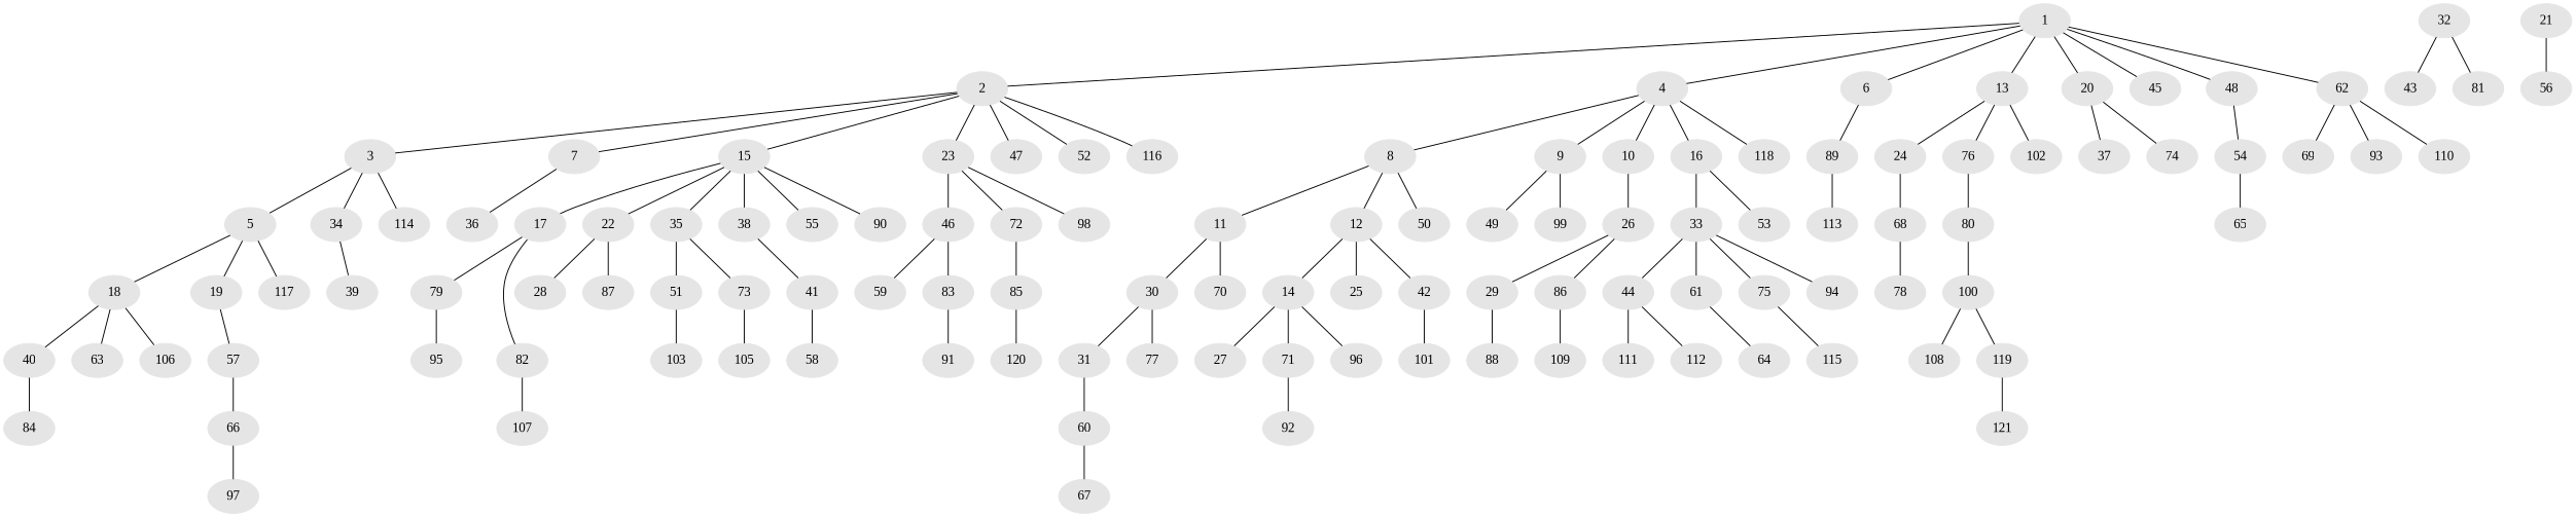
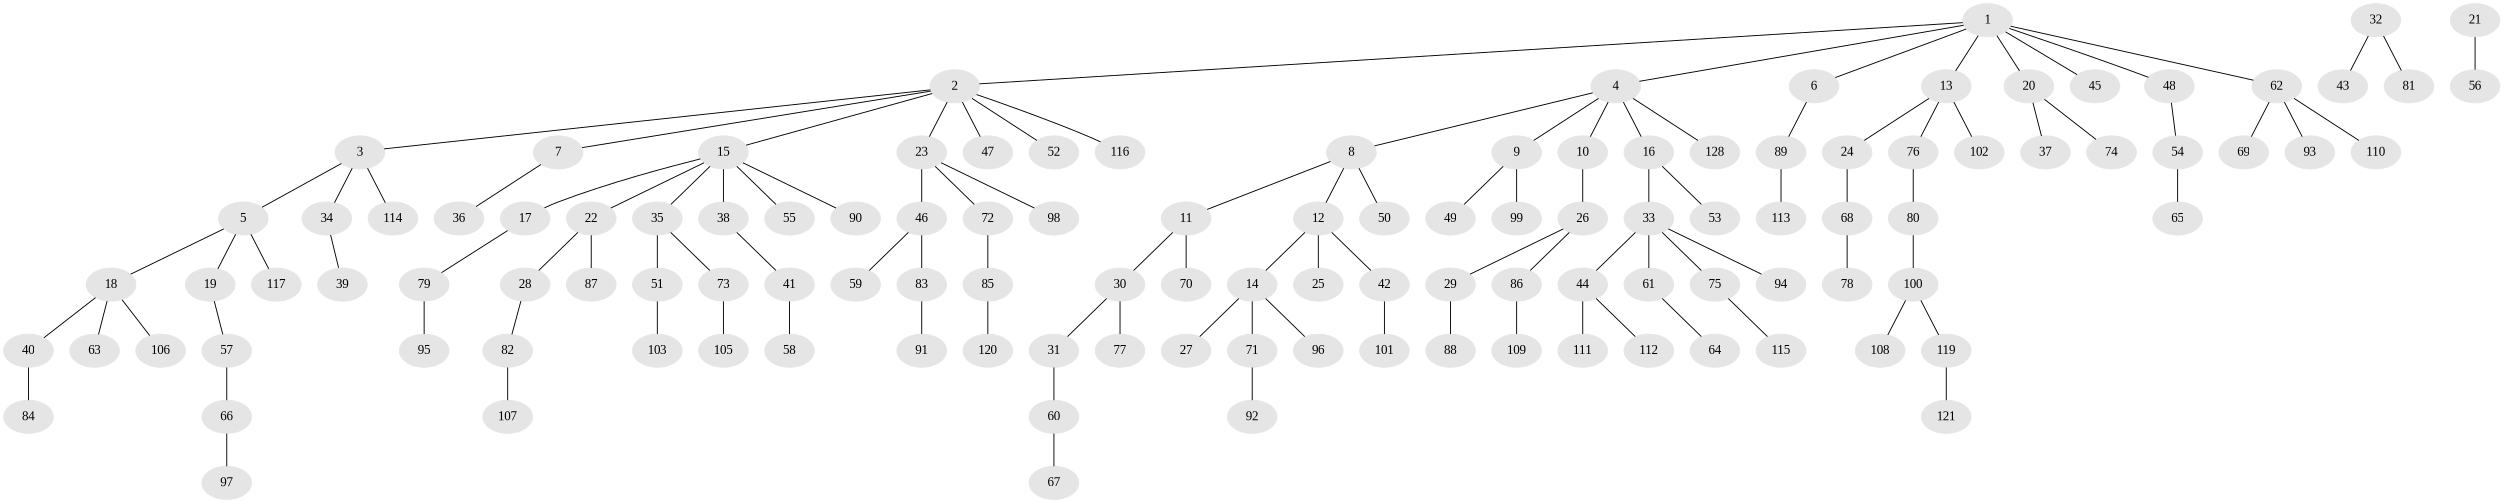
  graph {
    fontname="Liberation Serif"
    node [color=gray90 fontname="Liberation Serif" style=filled]
    edge [fontname="Liberation Serif"]
    1
    2
    4
    6
    13
    20
    45
    48
    62
    3
    7
    15
    23
    47
    52
    116
    8
    9
    10
    16
-   118
+   118 [label=128]
    89
    24
    76
    102
    37
    74
    54
    69
    93
    110
    5
    34
    114
    36
    17
    22
    35
    38
    55
    90
    46
    72
    98
    18
    19
    117
    39
    11
    12
    50
    49
    99
    26
    33
    53
    40
    63
    106
    57
    113
    30
    70
    14
    25
    42
    29
    86
    31
    77
    32
    43
    81
    27
    71
    96
    101
    68
    80
    92
    79
    82
    28
    87
    51
    73
    41
    44
    61
    75
    94
    21
    56
    95
    107
    84
    66
    59
    83
    85
    78
    88
    109
    60
    67
    111
    112
    64
    115
    103
    105
    58
    91
    65
    97
    120
    100
    108
    119
    121
    1 -- 2
    1 -- 4
    1 -- 6
    1 -- 13
    1 -- 20
    1 -- 45
    1 -- 48
    1 -- 62
    2 -- 3
    2 -- 7
    2 -- 15
    2 -- 23
    2 -- 47
    2 -- 52
    2 -- 116
    4 -- 8
    4 -- 9
    4 -- 10
    4 -- 16
    4 -- 118
    6 -- 89
    13 -- 24
    13 -- 76
    13 -- 102
    20 -- 37
    20 -- 74
    48 -- 54
    62 -- 69
    62 -- 93
    62 -- 110
    3 -- 5
    3 -- 34
    3 -- 114
    7 -- 36
    15 -- 17
    15 -- 22
    15 -- 35
    15 -- 38
    15 -- 55
    15 -- 90
    23 -- 46
    23 -- 72
    23 -- 98
    8 -- 11
    8 -- 12
    8 -- 50
    9 -- 49
    9 -- 99
    10 -- 26
    16 -- 33
    16 -- 53
    89 -- 113
    24 -- 68
    76 -- 80
    54 -- 65
    5 -- 18
    5 -- 19
    5 -- 117
    34 -- 39
    17 -- 79
-   17 -- 82
+   28 -- 82
    22 -- 28
    22 -- 87
    35 -- 51
    35 -- 73
    38 -- 41
    46 -- 59
    46 -- 83
    72 -- 85
    18 -- 40
    18 -- 63
    18 -- 106
    19 -- 57
    11 -- 30
    11 -- 70
    12 -- 14
    12 -- 25
    12 -- 42
    26 -- 29
    26 -- 86
    33 -- 44
    33 -- 61
    33 -- 75
    33 -- 94
    40 -- 84
    57 -- 66
    30 -- 31
    30 -- 77
    14 -- 27
    14 -- 71
    14 -- 96
    42 -- 101
    29 -- 88
    86 -- 109
    31 -- 60
    32 -- 43
    32 -- 81
    71 -- 92
    68 -- 78
    80 -- 100
    79 -- 95
    82 -- 107
    51 -- 103
    73 -- 105
    41 -- 58
    44 -- 111
    44 -- 112
    61 -- 64
    75 -- 115
    21 -- 56
    66 -- 97
    83 -- 91
    85 -- 120
    60 -- 67
    100 -- 108
    100 -- 119
    119 -- 121
  }
